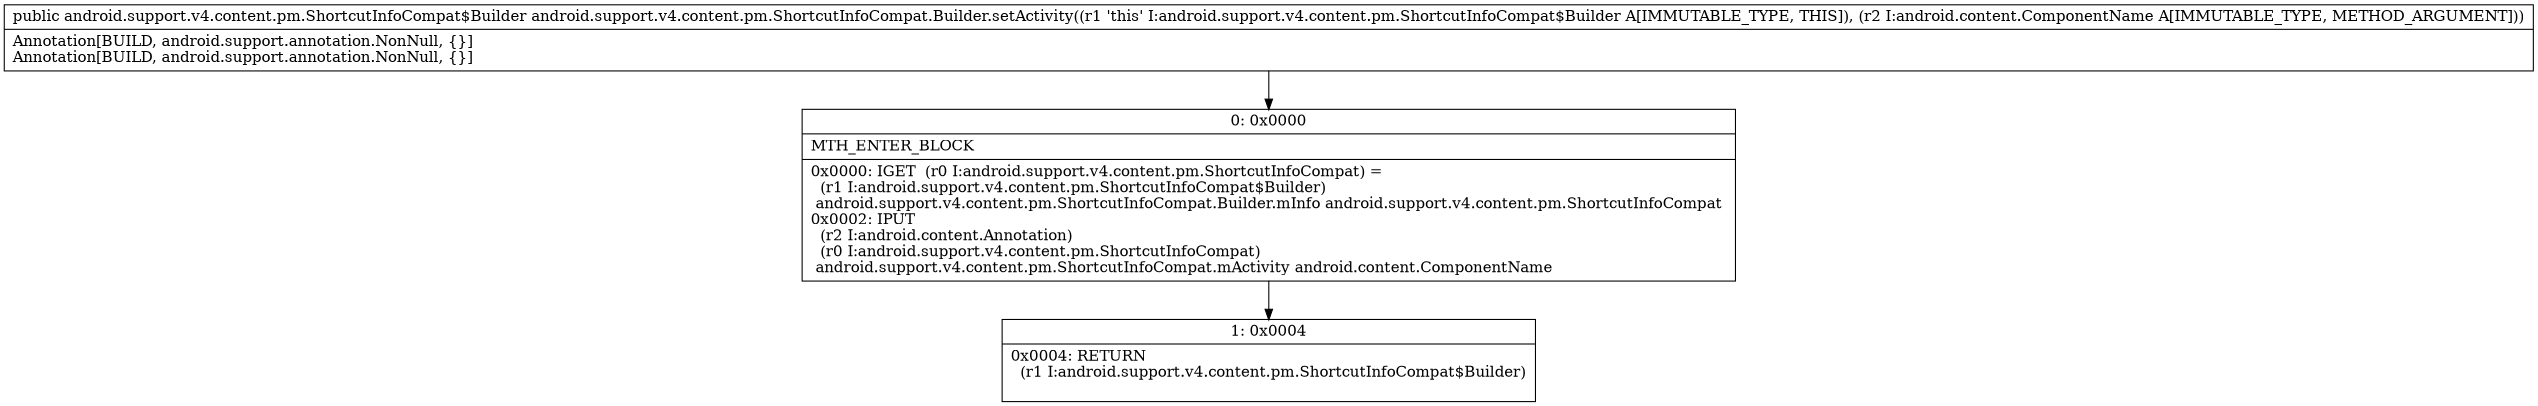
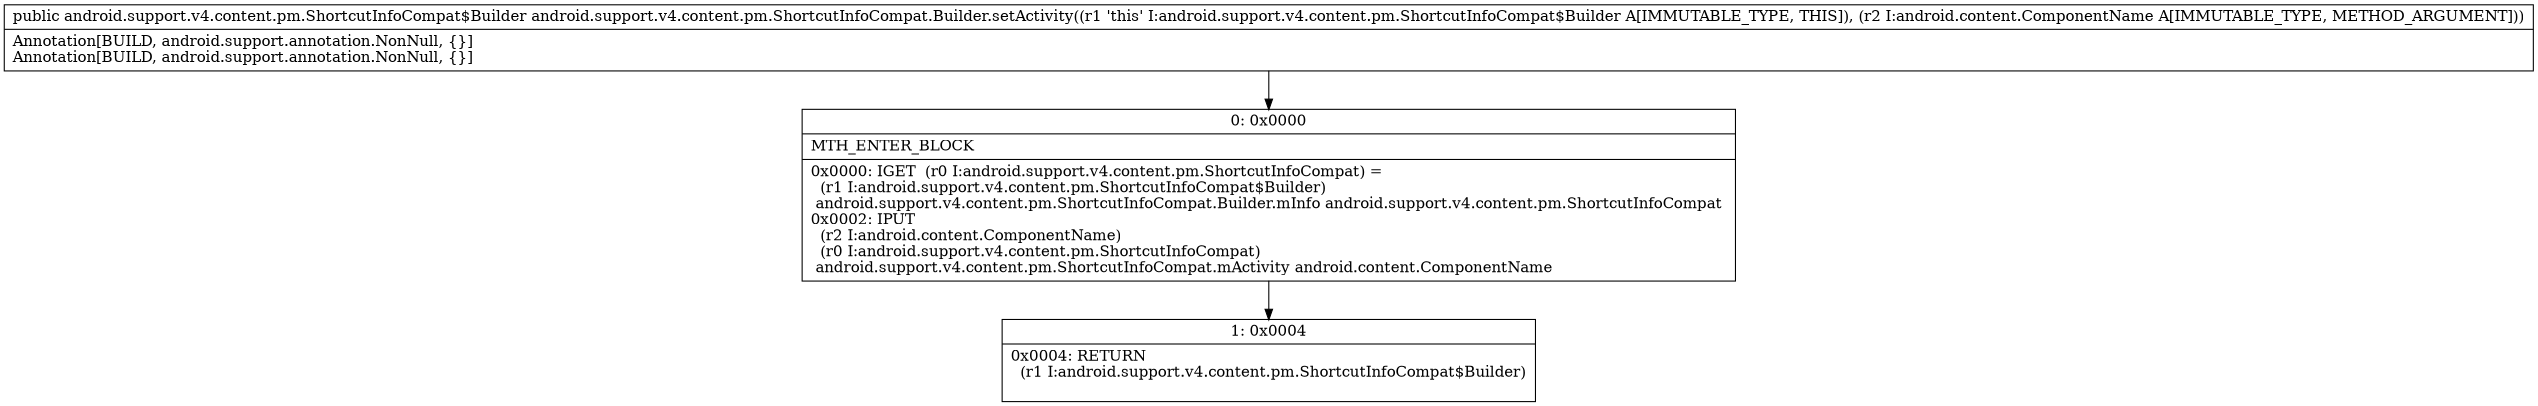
  digraph {
    node [shape=record]
-   n1 [label="{0\:\ 0x0000|MTH_ENTER_BLOCK\l|0x0000: IGET  (r0 I:android.support.v4.content.pm.ShortcutInfoCompat) = \l  (r1 I:android.support.v4.content.pm.ShortcutInfoCompat$Builder)\l android.support.v4.content.pm.ShortcutInfoCompat.Builder.mInfo android.support.v4.content.pm.ShortcutInfoCompat \l0x0002: IPUT  \l  (r2 I:android.content.Annotation)\l  (r0 I:android.support.v4.content.pm.ShortcutInfoCompat)\l android.support.v4.content.pm.ShortcutInfoCompat.mActivity android.content.ComponentName \l}"]
+   n1 [label="{0\:\ 0x0000|MTH_ENTER_BLOCK\l|0x0000: IGET  (r0 I:android.support.v4.content.pm.ShortcutInfoCompat) = \l  (r1 I:android.support.v4.content.pm.ShortcutInfoCompat$Builder)\l android.support.v4.content.pm.ShortcutInfoCompat.Builder.mInfo android.support.v4.content.pm.ShortcutInfoCompat \l0x0002: IPUT  \l  (r2 I:android.content.ComponentName)\l  (r0 I:android.support.v4.content.pm.ShortcutInfoCompat)\l android.support.v4.content.pm.ShortcutInfoCompat.mActivity android.content.ComponentName \l}"]
    n2 [label="{1\:\ 0x0004|0x0004: RETURN  \l  (r1 I:android.support.v4.content.pm.ShortcutInfoCompat$Builder)\l \l}"]
    n3 [label="{public android.support.v4.content.pm.ShortcutInfoCompat$Builder android.support.v4.content.pm.ShortcutInfoCompat.Builder.setActivity((r1 'this' I:android.support.v4.content.pm.ShortcutInfoCompat$Builder A[IMMUTABLE_TYPE, THIS]), (r2 I:android.content.ComponentName A[IMMUTABLE_TYPE, METHOD_ARGUMENT]))  | Annotation[BUILD, android.support.annotation.NonNull, \{\}]\lAnnotation[BUILD, android.support.annotation.NonNull, \{\}]\l}"]
    n1 -> n2
    n3 -> n1
  }
